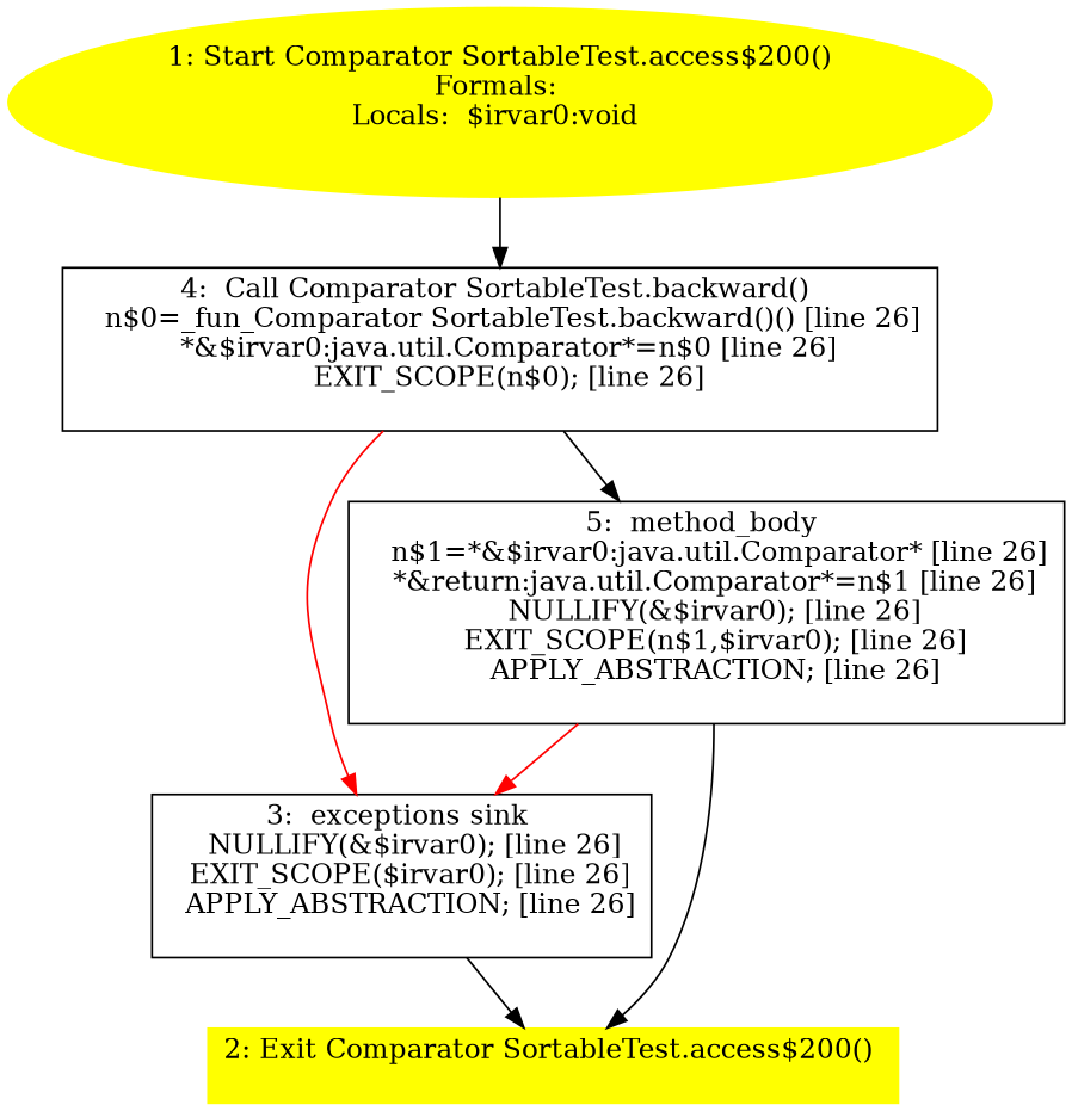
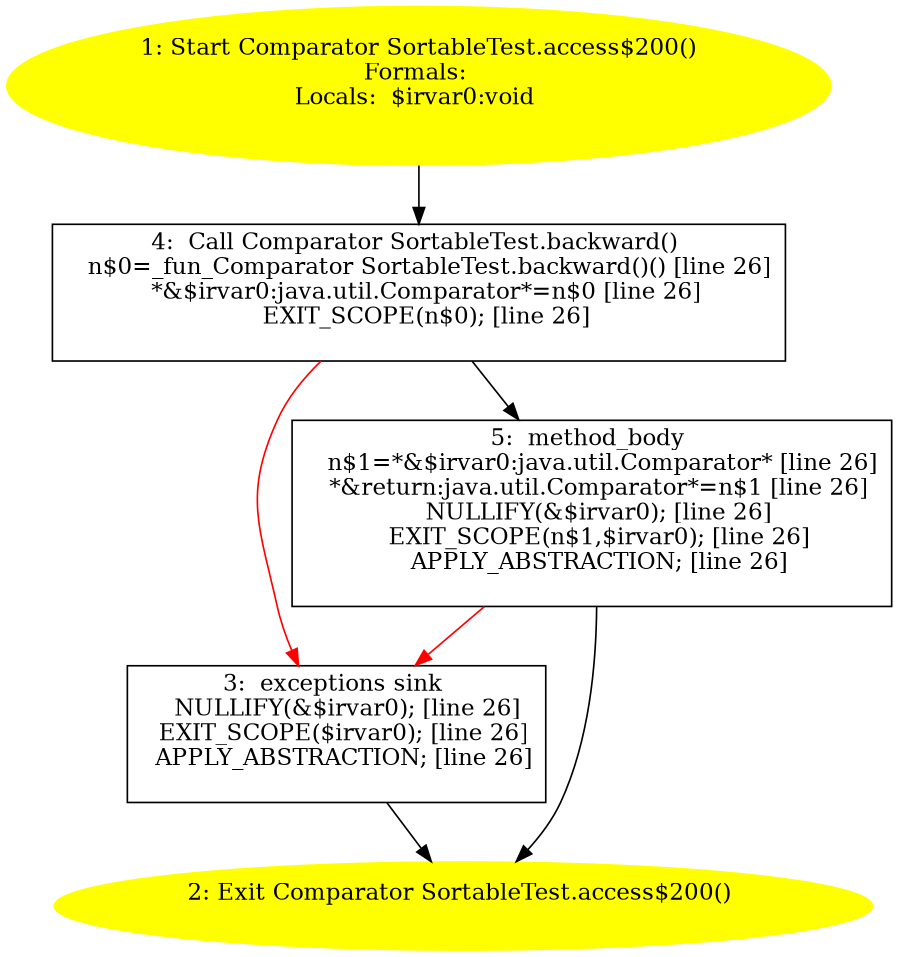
  digraph {
    node [shape=box]
    n1 [color=yellow label="1: Start Comparator SortableTest.access$200()\nFormals: \nLocals:  $irvar0:void \n  " style=filled shape=""]
    n2 [label="4:  Call Comparator SortableTest.backward() \n   n$0=_fun_Comparator SortableTest.backward()() [line 26]\n  *&$irvar0:java.util.Comparator*=n$0 [line 26]\n  EXIT_SCOPE(n$0); [line 26]\n "]
    n3 [label="3:  exceptions sink \n   NULLIFY(&$irvar0); [line 26]\n  EXIT_SCOPE($irvar0); [line 26]\n  APPLY_ABSTRACTION; [line 26]\n "]
    n4 [label="5:  method_body \n   n$1=*&$irvar0:java.util.Comparator* [line 26]\n  *&return:java.util.Comparator*=n$1 [line 26]\n  NULLIFY(&$irvar0); [line 26]\n  EXIT_SCOPE(n$1,$irvar0); [line 26]\n  APPLY_ABSTRACTION; [line 26]\n "]
-   n5 [color=yellow label="2: Exit Comparator SortableTest.access$200() \n  " style=filled]
+   n5 [color=yellow label="2: Exit Comparator SortableTest.access$200() \n  " style=filled shape=""]
    n1 -> n2
    n2 -> n3 [color=red]
    n2 -> n4
    n3 -> n5
    n4 -> n3 [color=red]
    n4 -> n5
  }
